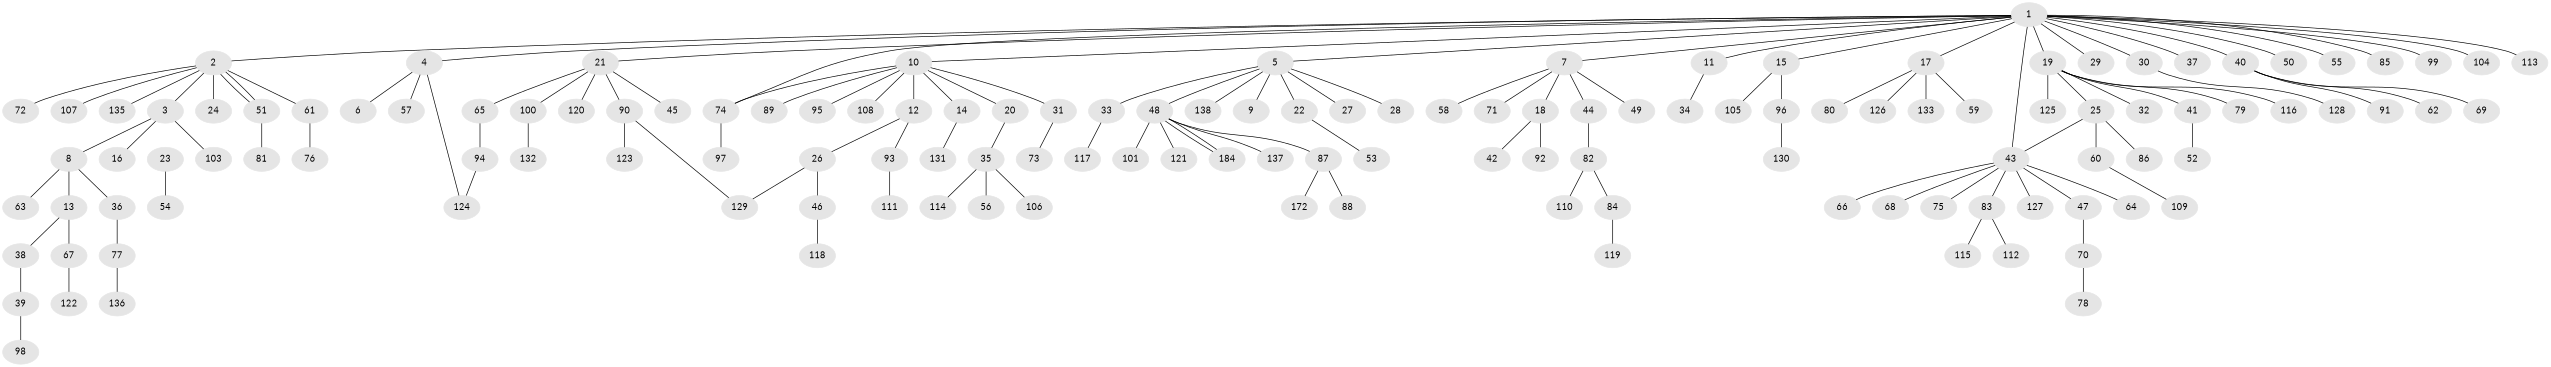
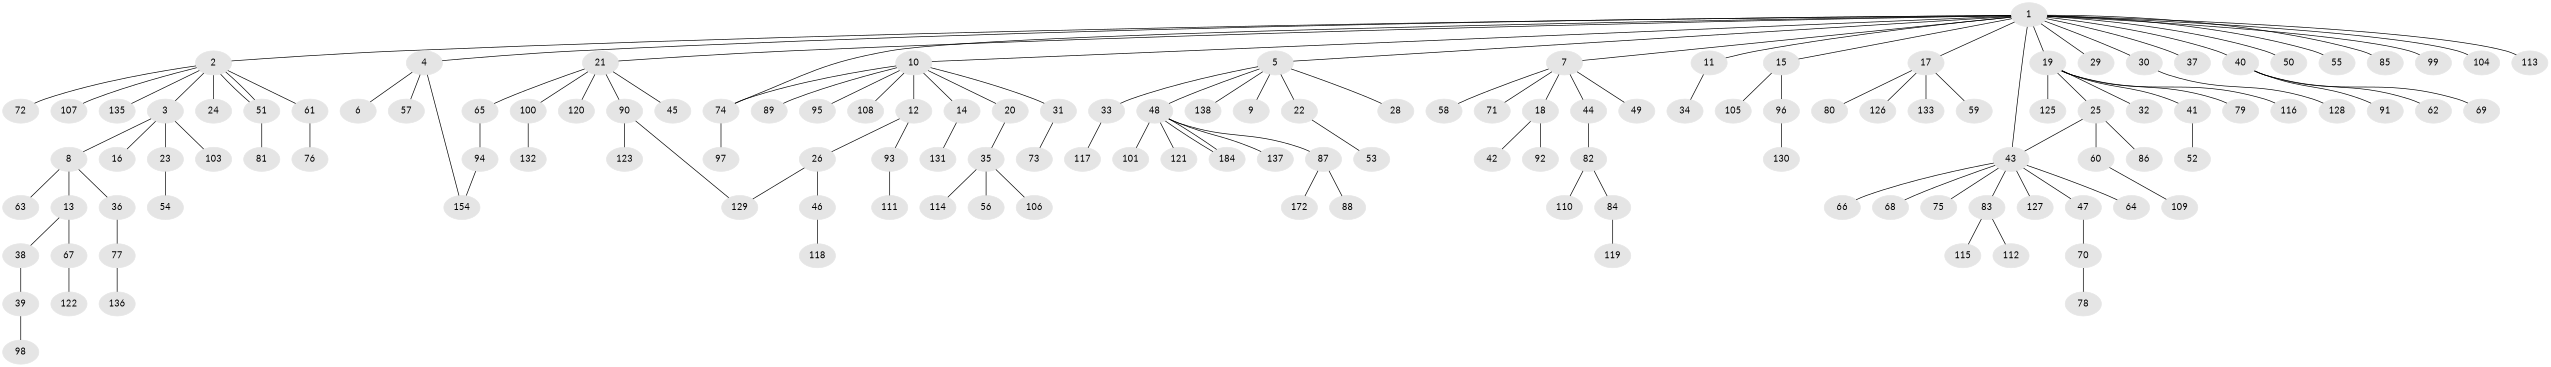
  graph {
    fontname=Lato
    node [color=gray90 fontname=Lato style=filled]
    edge [fontname=Lato]
    1
    2
    4
    5
    7
    10
    11
    15
    17
    19
    21
    29
    30
    37
    40
    43
    50
    55
    74
    85
    99
    104
    113
    3
    24
    51
    61
    72
    107
    135
    6
    57
-   124
+   124 [label=154]
    9
    22
-   27
    28
    33
    48
    138
    18
    44
    49
    58
    71
    12
    14
    20
    31
    89
    95
    108
    34
    96
    105
    59
    80
    126
    133
    25
    32
    41
    79
    116
    125
    45
    65
    90
    100
    120
    60
    86
    128
    62
    69
    91
    47
    64
    66
    68
    75
    83
    127
    97
    8
    16
    23
    103
    81
    76
    13
    36
    63
    54
    53
    117
    87
    101
    121
    n100 [label=184]
    137
    42
    92
    82
    38
    67
    77
    26
    93
    131
    35
    73
    46
    129
    111
    39
    122
    130
    52
    56
    106
    114
    94
    123
    132
    109
    118
    136
    98
    70
    112
    115
    84
    110
    78
    88
    n137 [label=172]
    119
    1 -- 2
    1 -- 4
    1 -- 5
    1 -- 7
    1 -- 10
    1 -- 11
    1 -- 15
    1 -- 17
    1 -- 19
    1 -- 21
    1 -- 29
    1 -- 30
    1 -- 37
    1 -- 40
    1 -- 43
    1 -- 50
    1 -- 55
    1 -- 74
    1 -- 85
    1 -- 99
    1 -- 104
    1 -- 113
    2 -- 3
    2 -- 24
    2 -- 51
    2 -- 51
    2 -- 61
    2 -- 72
    2 -- 107
    2 -- 135
    4 -- 6
    4 -- 57
    4 -- 124
    5 -- 9
    5 -- 22
-   5 -- 27
    5 -- 28
    5 -- 33
    5 -- 48
    5 -- 138
    7 -- 18
    7 -- 44
    7 -- 49
    7 -- 58
    7 -- 71
    10 -- 74
    10 -- 12
    10 -- 14
    10 -- 20
    10 -- 31
    10 -- 89
    10 -- 95
    10 -- 108
    11 -- 34
    15 -- 96
    15 -- 105
    17 -- 59
    17 -- 80
    17 -- 126
    17 -- 133
    19 -- 25
    19 -- 32
    19 -- 41
    19 -- 79
    19 -- 116
    19 -- 125
    21 -- 45
    21 -- 65
    21 -- 90
    21 -- 100
    21 -- 120
    30 -- 128
    40 -- 62
    40 -- 69
    40 -- 91
    43 -- 47
    43 -- 64
    43 -- 66
    43 -- 68
    43 -- 75
    43 -- 83
    43 -- 127
    74 -- 97
    3 -- 8
    3 -- 16
+   3 -- 23
    3 -- 103
    51 -- 81
    61 -- 76
    22 -- 53
    33 -- 117
    48 -- 87
    48 -- 101
    48 -- 121
    48 -- n100
    48 -- n100
    48 -- 137
    18 -- 42
    18 -- 92
    44 -- 82
    12 -- 26
    12 -- 93
    14 -- 131
    20 -- 35
    31 -- 73
    96 -- 130
    25 -- 43
    25 -- 60
    25 -- 86
    41 -- 52
    65 -- 94
    90 -- 129
    90 -- 123
    100 -- 132
    60 -- 109
    47 -- 70
    83 -- 112
    83 -- 115
    8 -- 13
    8 -- 36
    8 -- 63
    23 -- 54
    13 -- 38
    13 -- 67
    36 -- 77
    87 -- 88
    87 -- n137
    82 -- 84
    82 -- 110
    38 -- 39
    67 -- 122
    77 -- 136
    26 -- 46
    26 -- 129
    93 -- 111
    35 -- 56
    35 -- 106
    35 -- 114
    46 -- 118
    39 -- 98
    94 -- 124
    70 -- 78
    84 -- 119
  }
